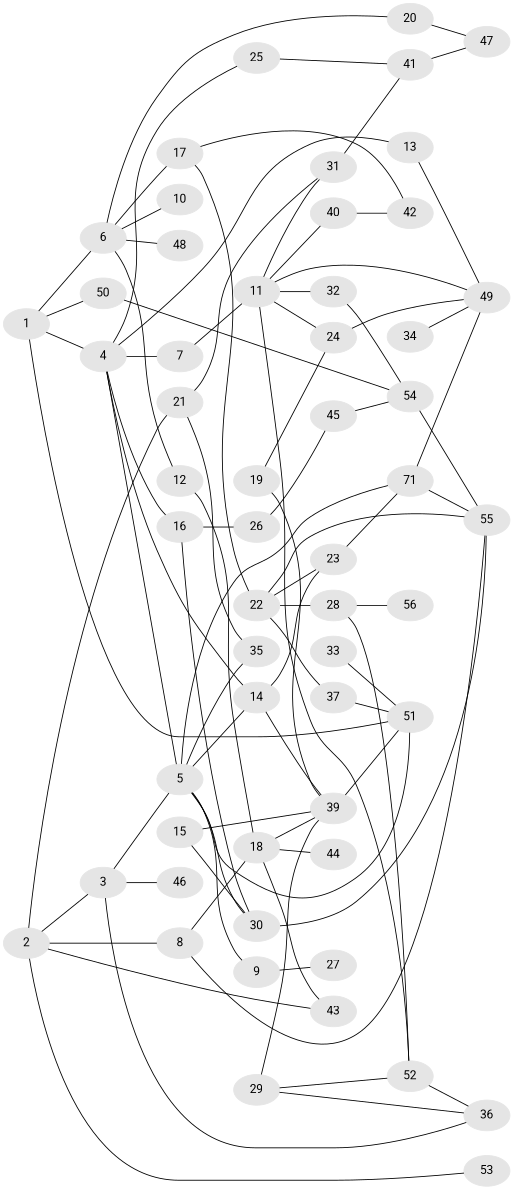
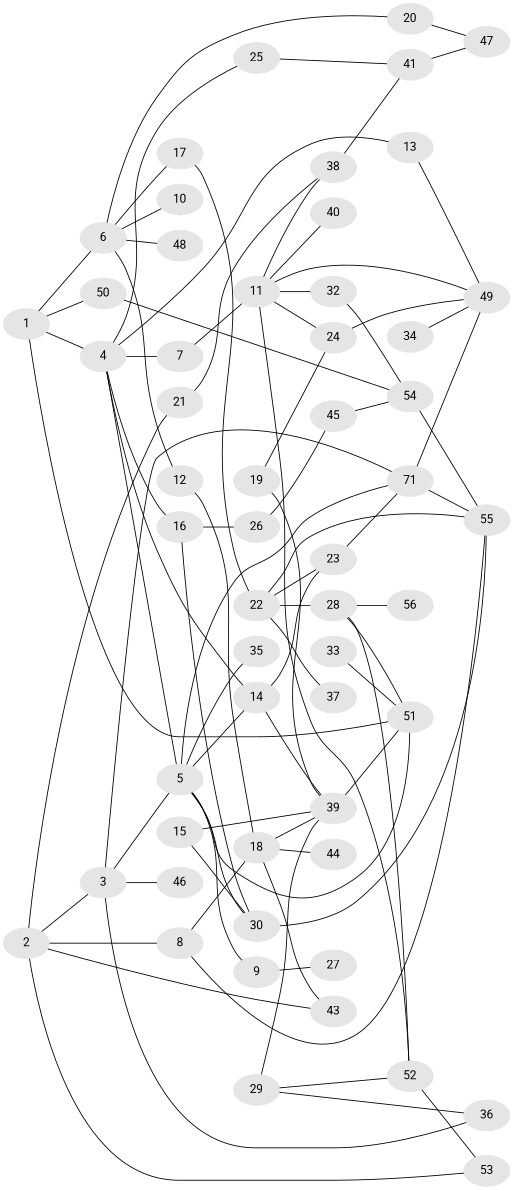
  graph {
    fontname=Roboto
    rankdir=LR
    node [color=gray90 fontname=Roboto style=filled]
    edge [fontname=Roboto weight=1.0]
    1
    4
    6
    50
    51
    5
    7
    13
    14
    16
    25
    10
    12
    17
    20
    48
    54
    2
    3
    8
    21
    43
    53
    n24 [label=71]
    36
    46
    18
    55
    35
-   38 [label=31]
+   38
    9
    30
    49
    11
    23
    39
    26
    41
    27
    22
-   42
    47
    24
    32
    40
    52
    44
    15
    45
    28
    37
    19
    56
    29
    33
    34
    1 -- 4
    1 -- 6
    1 -- 50
    1 -- 51
    4 -- 5
    4 -- 7
    4 -- 13
    4 -- 14
    4 -- 16
    4 -- 25
    6 -- 10
    6 -- 12
    6 -- 17
    6 -- 20
    6 -- 48
    50 -- 54
    5 -- 51
    5 -- 14
    5 -- n24
    5 -- 35
    5 -- 9
    5 -- 30
    7 -- 11
    13 -- 49
    14 -- 23
    14 -- 39
    16 -- 30
    16 -- 26
    25 -- 41
    12 -- 18
    17 -- 22
-   17 -- 42
    20 -- 47
    54 -- 55
    2 -- 3
    2 -- 8
    2 -- 21
    2 -- 43
    2 -- 53
    3 -- 5
+   3 -- n24
    3 -- 36
    3 -- 46
    8 -- 18
    8 -- 55
-   21 -- 35
    21 -- 38
    n24 -- 55
    n24 -- 49
    18 -- 43
    18 -- 39
    18 -- 44
    38 -- 41
    9 -- 27
    30 -- 55
    11 -- 38
    11 -- 49
    11 -- 24
    11 -- 32
    11 -- 40
    11 -- 52
    23 -- n24
    39 -- 51
    26 -- 45
    41 -- 47
    22 -- 55
    22 -- 23
    22 -- 28
    22 -- 37
    24 -- 49
    32 -- 54
-   40 -- 42 [weight=2.0]
-   52 -- 36
+   52 -- 53
    15 -- 30
    15 -- 39
    45 -- 54
    28 -- 52
    28 -- 56
-   37 -- 51
+   28 -- 51
    19 -- 39
    19 -- 24
    29 -- 36
    29 -- 39
    29 -- 52
    33 -- 51
    34 -- 49
  }
